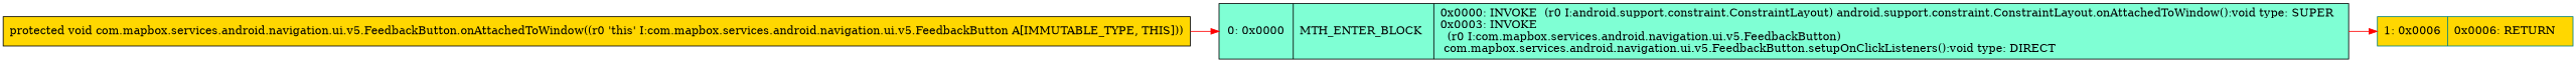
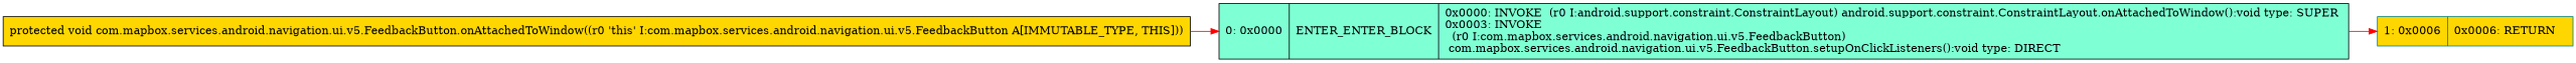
  digraph {
    rankdir=LR
    node [shape=record style=filled fillcolor=gold color=black]
    edge [color=red]
-   n1 [label="{0\:\ 0x0000|MTH_ENTER_BLOCK\l|0x0000: INVOKE  (r0 I:android.support.constraint.ConstraintLayout) android.support.constraint.ConstraintLayout.onAttachedToWindow():void type: SUPER \l0x0003: INVOKE  \l  (r0 I:com.mapbox.services.android.navigation.ui.v5.FeedbackButton)\l com.mapbox.services.android.navigation.ui.v5.FeedbackButton.setupOnClickListeners():void type: DIRECT \l}" fillcolor=aquamarine]
+   n1 [label="{0\:\ 0x0000|ENTER_ENTER_BLOCK\l|0x0000: INVOKE  (r0 I:android.support.constraint.ConstraintLayout) android.support.constraint.ConstraintLayout.onAttachedToWindow():void type: SUPER \l0x0003: INVOKE  \l  (r0 I:com.mapbox.services.android.navigation.ui.v5.FeedbackButton)\l com.mapbox.services.android.navigation.ui.v5.FeedbackButton.setupOnClickListeners():void type: DIRECT \l}" fillcolor=aquamarine]
    n2 [label="{1\:\ 0x0006|0x0006: RETURN   \l}" color=teal]
    n3 [label="{protected void com.mapbox.services.android.navigation.ui.v5.FeedbackButton.onAttachedToWindow((r0 'this' I:com.mapbox.services.android.navigation.ui.v5.FeedbackButton A[IMMUTABLE_TYPE, THIS])) }"]
    n1 -> n2
    n3 -> n1
  }
